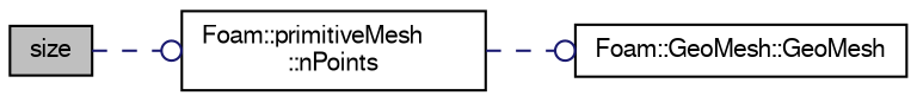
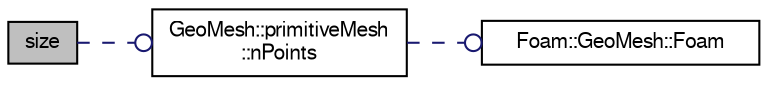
  digraph {
    rankdir=LR
    node [color=black fontname=FreeSans fontsize=10 shape=record]
    edge [arrowhead=odot color=midnightblue fontname=FreeSans fontsize=10 labelfontname=FreeSans labelfontsize=10 style=dashed]
    n1 [fillcolor=grey75 fontcolor=black height=0.2 label=size style=filled width=0.4]
-   n2 [height=0.2 label="Foam::primitiveMesh\l::nPoints" width=0.4]
-   n3 [height=0.2 label="Foam::GeoMesh::GeoMesh" width=0.4]
+   n2 [height=0.2 label="GeoMesh::primitiveMesh\l::nPoints" width=0.4]
+   n3 [height=0.2 label="Foam::GeoMesh::Foam" width=0.4]
    n1 -> n2
    n2 -> n3
  }
